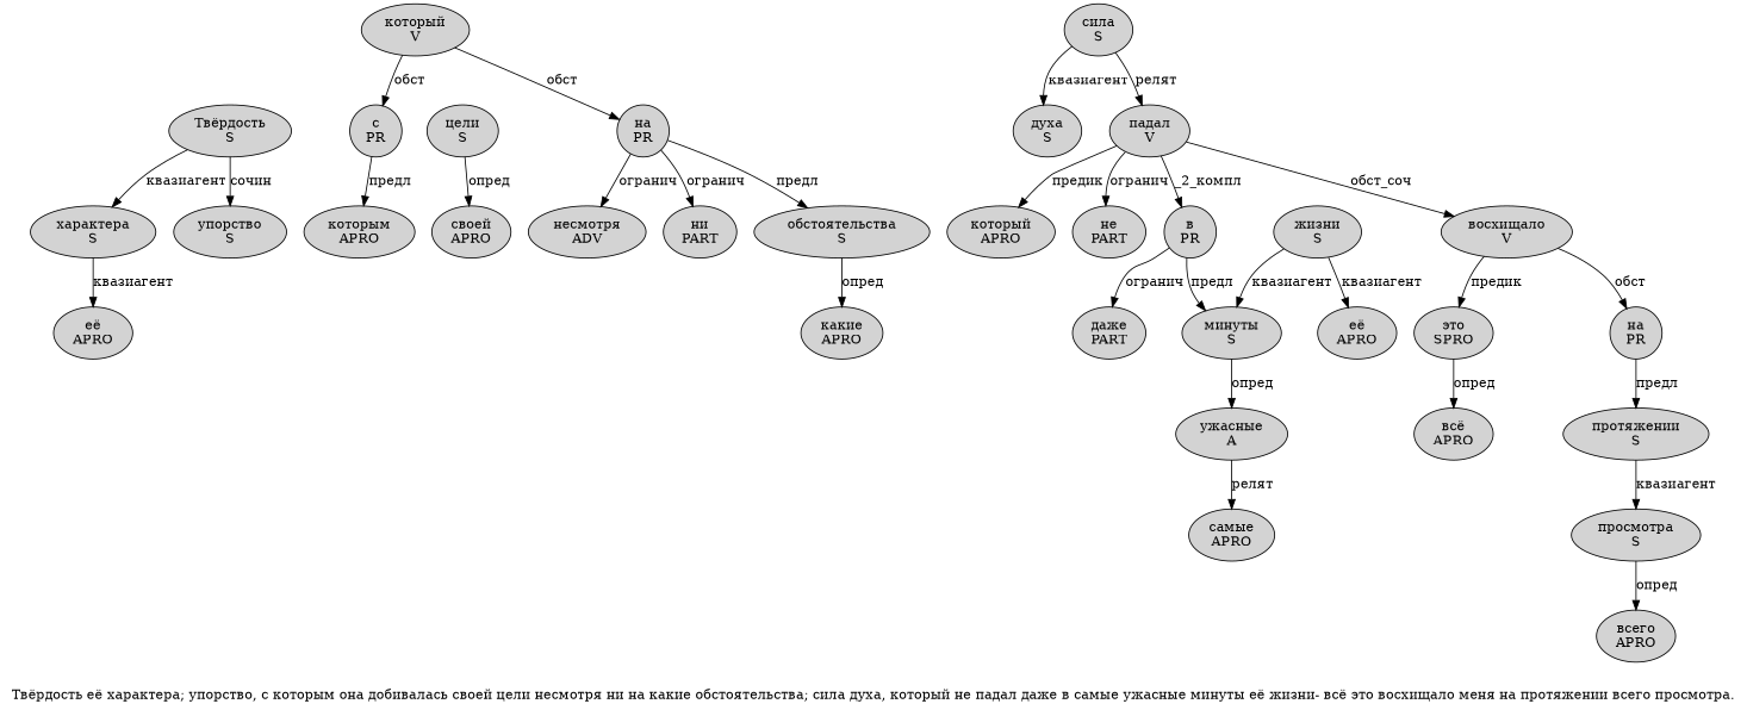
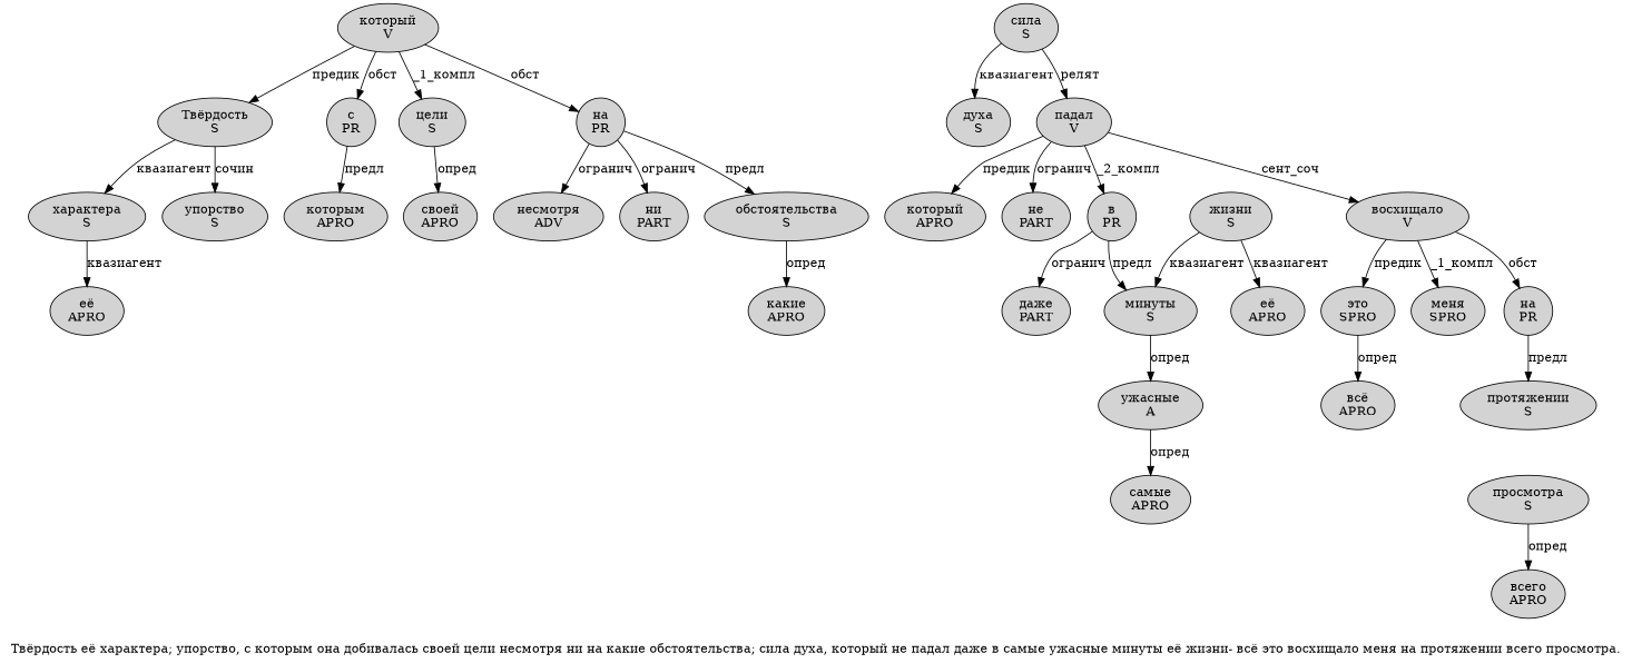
  digraph {
    label="Твёрдость её характера; упорство, с которым она добивалась своей цели несмотря ни на какие обстоятельства; сила духа, который не падал даже в самые ужасные минуты её жизни- всё это восхищало меня на протяжении всего просмотра."
    node [fillcolor=lightgray penwidth=1 shape=ellipse style=filled]
    n1 [label="Твёрдость\nS"]
    n2 [label="характера\nS"]
    n3 [label="упорство\nS"]
    n4 [label="её\nAPRO"]
    n5 [label="с\nPR"]
    n6 [label="которым\nAPRO"]
    n7 [label="который\nV"]
    n8 [label="цели\nS"]
    n9 [label="на\nPR"]
    n10 [label="своей\nAPRO"]
    n11 [label="несмотря\nADV"]
    n12 [label="ни\nPART"]
    n13 [label="обстоятельства\nS"]
    n14 [label="какие\nAPRO"]
    n15 [label="сила\nS"]
    n16 [label="духа\nS"]
    n17 [label="падал\nV"]
    n18 [label="который\nAPRO"]
    n19 [label="не\nPART"]
    n20 [label="в\nPR"]
    n21 [label="восхищало\nV"]
    n22 [label="даже\nPART"]
    n23 [label="минуты\nS"]
    n24 [label="это\nSPRO"]
+   n25 [label="меня\nSPRO"]
    n26 [label="на\nPR"]
    n27 [label="ужасные\nA"]
    n28 [label="самые\nAPRO"]
    n29 [label="жизни\nS"]
    n30 [label="её\nAPRO"]
    n31 [label="всё\nAPRO"]
    n32 [label="протяжении\nS"]
    n33 [label="просмотра\nS"]
    n34 [label="всего\nAPRO"]
    n1 -> n2 [label="квазиагент"]
    n1 -> n3 [label="сочин"]
    n2 -> n4 [label="квазиагент"]
    n5 -> n6 [label="предл"]
+   n7 -> n1 [label="предик"]
    n7 -> n5 [label="обст"]
+   n7 -> n8 [label="_1_компл"]
    n7 -> n9 [label="обст"]
    n8 -> n10 [label="опред"]
    n9 -> n11 [label="огранич"]
    n9 -> n12 [label="огранич"]
    n9 -> n13 [label="предл"]
    n13 -> n14 [label="опред"]
    n15 -> n16 [label="квазиагент"]
    n15 -> n17 [label="релят"]
    n17 -> n18 [label="предик"]
    n17 -> n19 [label="огранич"]
    n17 -> n20 [label="_2_компл"]
-   n17 -> n21 [label="обст_соч"]
+   n17 -> n21 [label="сент_соч"]
    n20 -> n22 [label="огранич"]
    n20 -> n23 [label="предл"]
    n21 -> n24 [label="предик"]
+   n21 -> n25 [label="_1_компл"]
    n21 -> n26 [label="обст"]
    n23 -> n27 [label="опред"]
    n24 -> n31 [label="опред"]
    n26 -> n32 [label="предл"]
-   n27 -> n28 [label="релят"]
+   n27 -> n28 [label="опред"]
    n29 -> n23 [label="квазиагент"]
    n29 -> n30 [label="квазиагент"]
-   n32 -> n33 [label="квазиагент"]
    n33 -> n34 [label="опред"]
  }
